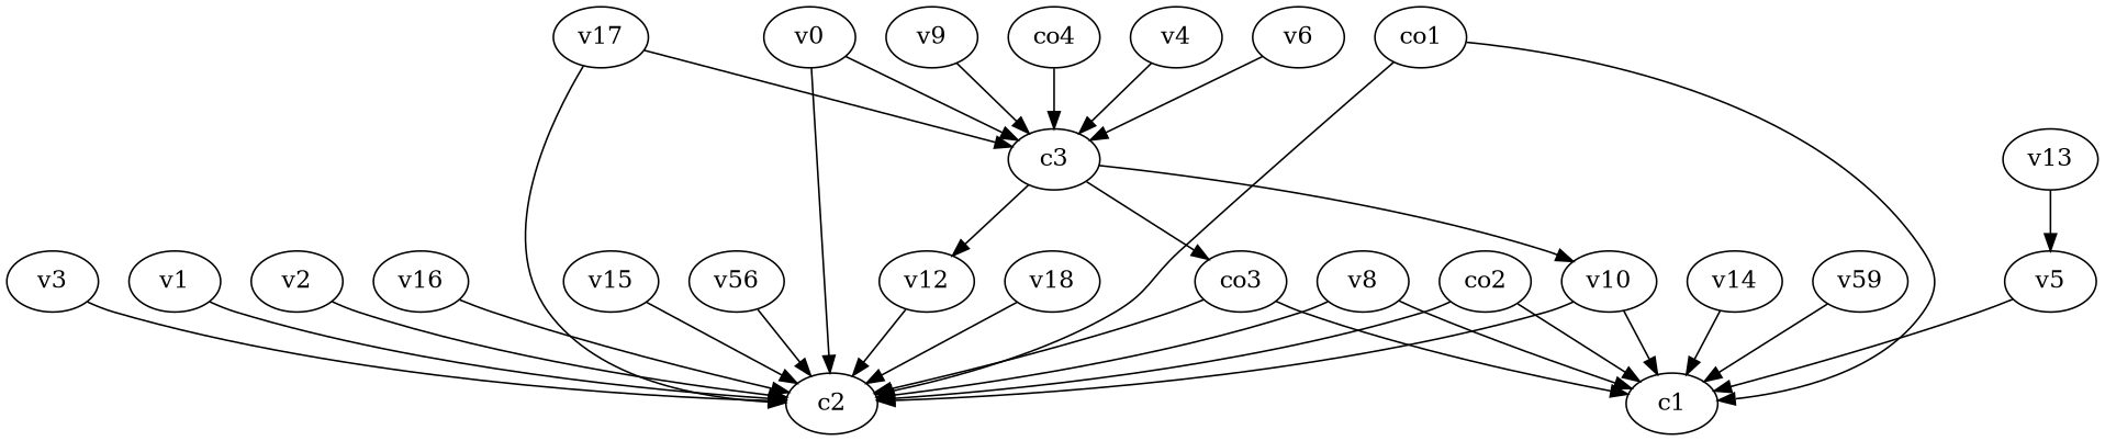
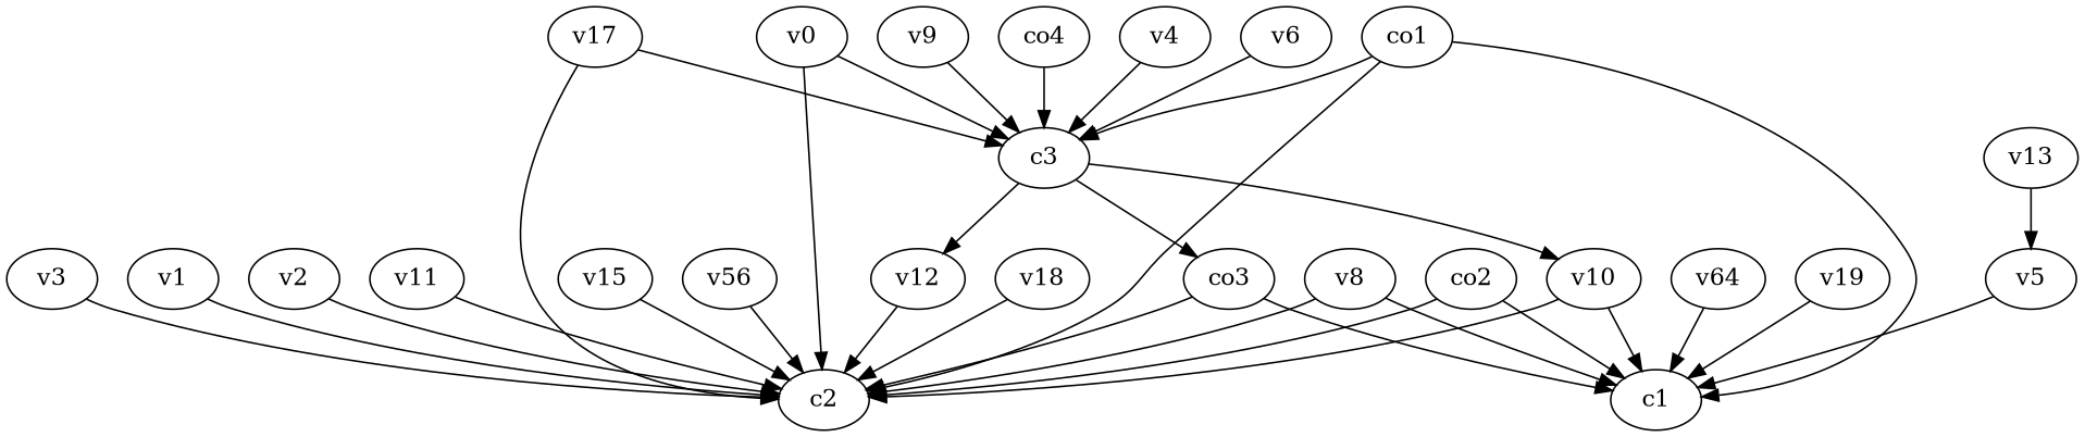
  strict digraph {
    edge [weight=1]
    c3
    v10
    v12
    co3
    c2
    c1
    v1
    v2
    v3
    v4
    v5
    v6
    n13 [label=v0]
    v8
    v9
-   v11 [label=v16]
+   v11
    v13
-   v14
+   v14 [label=v64]
    v15
    n20 [label=v56]
    v17
    v18
-   v19 [label=v59]
+   v19
    co1
    co2
    co4
    c3 -> v10
    c3 -> v12
    c3 -> co3
    v10 -> c2
    v10 -> c1
    v12 -> c2
    co3 -> c2
    co3 -> c1
    v1 -> c2
    v2 -> c2
    v3 -> c2
    v4 -> c3
    v5 -> c1
    v6 -> c3
    n13 -> c3
    n13 -> c2
    v8 -> c2
    v8 -> c1
    v9 -> c3
    v11 -> c2
    v13 -> v5
    v14 -> c1
    v15 -> c2
    n20 -> c2
    v17 -> c3
    v17 -> c2
    v18 -> c2
    v19 -> c1
+   co1 -> c3
    co1 -> c2
    co1 -> c1
    co2 -> c2
    co2 -> c1
    co4 -> c3
  }
